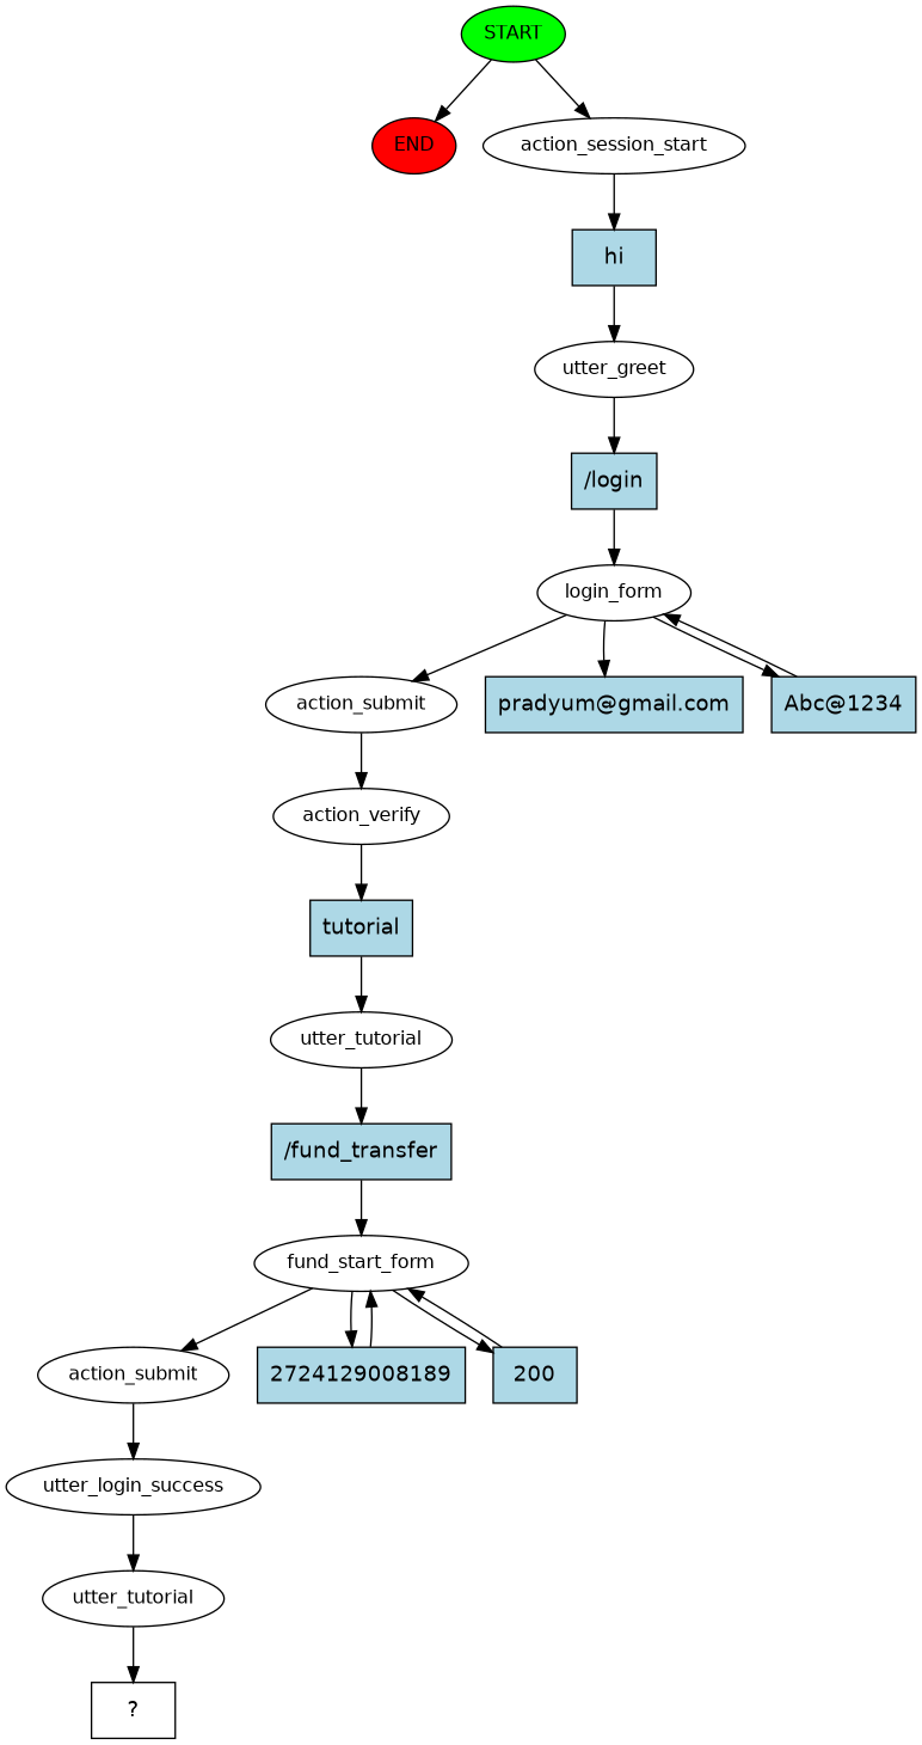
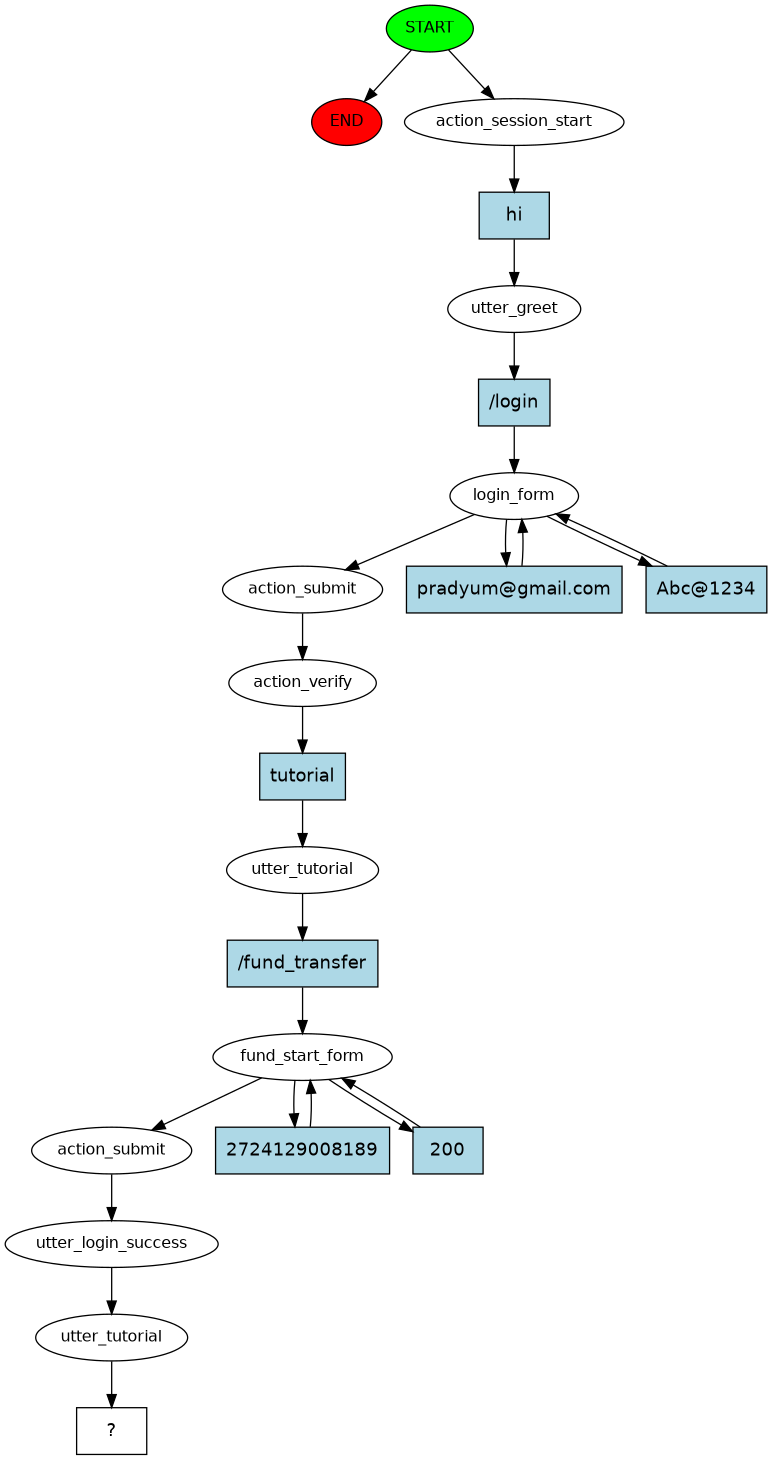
  digraph {
    fontname="DejaVu Sans"
    node [fontname="DejaVu Sans" fontsize=12]
    edge [fontname="DejaVu Sans"]
    n1 [fillcolor=green label=START style=filled]
    n2 [fillcolor=red label=END style=filled]
    n3 [label=action_session_start]
    n4 [fillcolor=lightblue label=hi shape=rect style=filled fontsize=""]
    n5 [label=utter_greet]
    n6 [fillcolor=lightblue label="/login" shape=rect style=filled fontsize=""]
    n7 [label=login_form]
    n8 [label=action_submit]
    n9 [fillcolor=lightblue label="pradyum@gmail.com" shape=rect style=filled fontsize=""]
    n10 [fillcolor=lightblue label="Abc@1234" shape=rect style=filled fontsize=""]
    n11 [label=action_verify]
    n12 [fillcolor=lightblue label=tutorial shape=rect style=filled fontsize=""]
    n13 [label=utter_tutorial]
    n14 [fillcolor=lightblue label="/fund_transfer" shape=rect style=filled fontsize=""]
    n15 [label=fund_start_form]
    n16 [label=action_submit]
    n17 [fillcolor=lightblue label=2724129008189 shape=rect style=filled fontsize=""]
    n18 [fillcolor=lightblue label=200 shape=rect style=filled fontsize=""]
    n19 [label=utter_login_success]
    n20 [label=utter_tutorial]
    n21 [label="  ?  " shape=rect fontsize=""]
    n1 -> n2
    n1 -> n3
    n3 -> n4
    n4 -> n5
    n5 -> n6
    n6 -> n7
    n7 -> n8
    n7 -> n9
    n7 -> n10
    n8 -> n11
+   n9 -> n7
    n10 -> n7
    n11 -> n12
    n12 -> n13
    n13 -> n14
    n14 -> n15
    n15 -> n16
    n15 -> n17
    n15 -> n18
    n16 -> n19
    n17 -> n15
    n18 -> n15
    n19 -> n20
    n20 -> n21
  }
